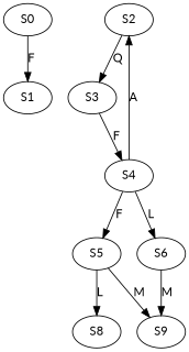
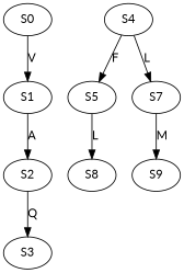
  strict digraph {
    fontname=Lato
    node [fontname=Lato]
    edge [fontname=Lato]
    S0
    S1
    S2
    S3
    S4
    S5
-   S6
+   S6 [label=S7]
    S8
    S9
-   S0 -> S1 [label=F]
-   S4 -> S2 [label=A]
+   S0 -> S1 [label=V]
+   S1 -> S2 [label=A]
    S2 -> S3 [label=Q]
-   S3 -> S4 [label=F]
    S4 -> S5 [label=F]
    S4 -> S6 [label=L]
    S5 -> S8 [label=L]
-   S5 -> S9 [label=M]
    S6 -> S9 [label=M]
  }
